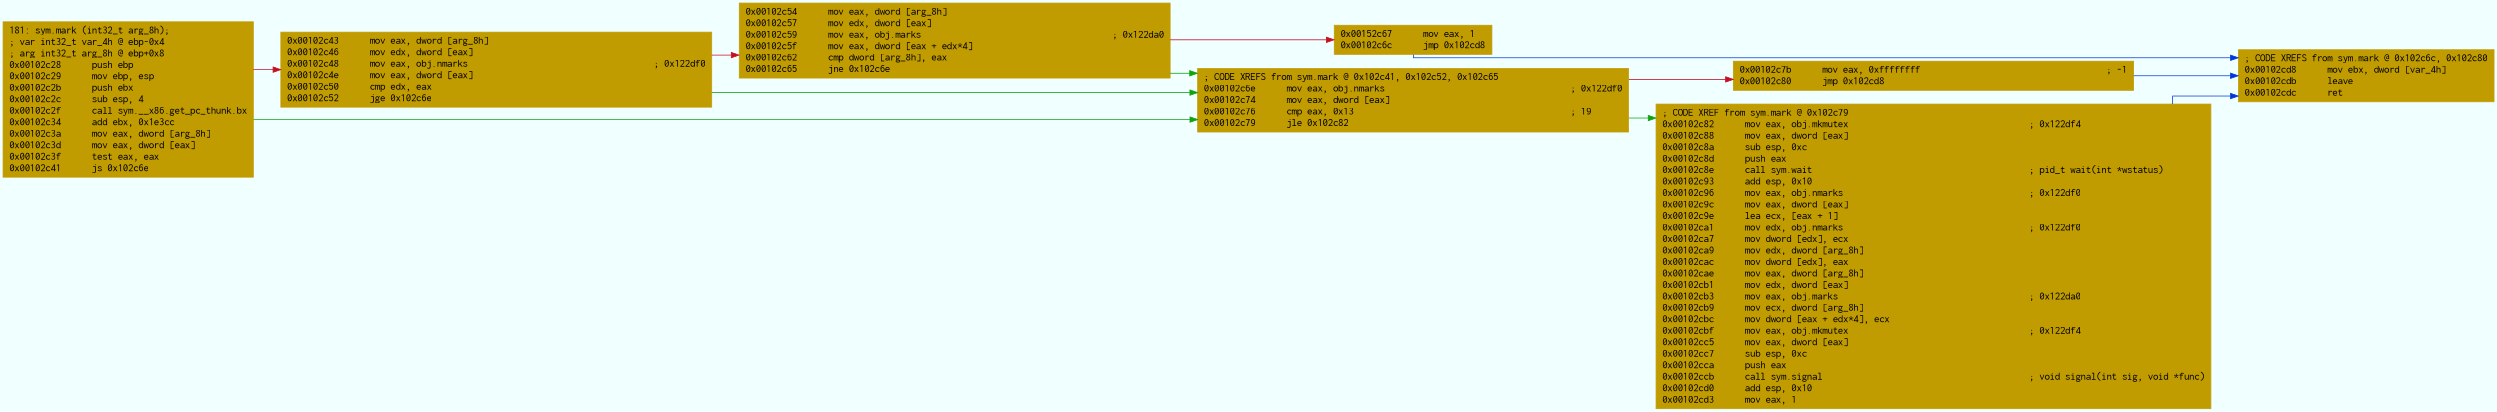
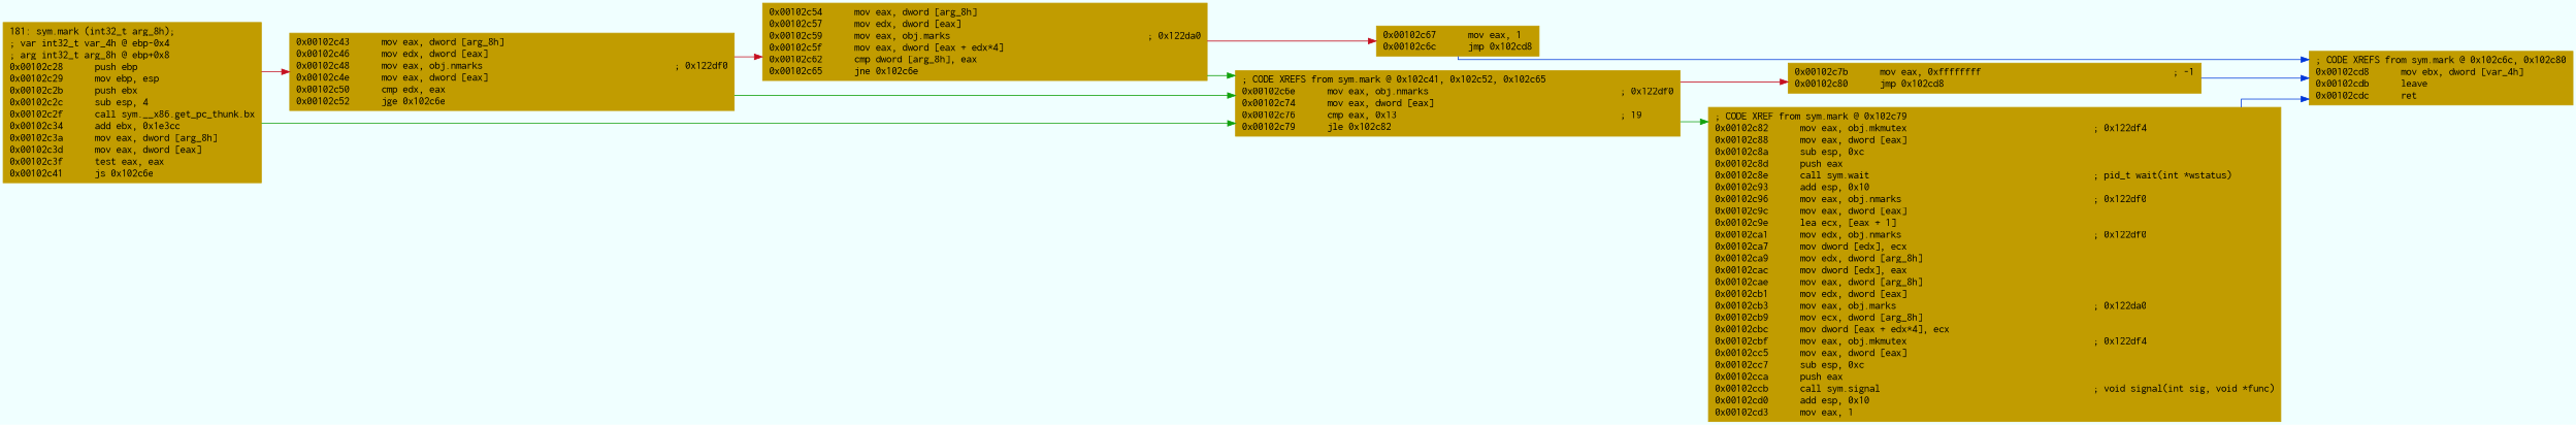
  digraph {
    bgcolor=azure
    fontname=Courier
    fontsize=8
    splines=ortho
    rankdir=LR
    node [color="#c19c00" fillcolor="#c19c00" fontname=Courier shape=box style=filled]
    edge [arrowhead=normal color="#c50f1f"]
    n1 [label="181: sym.mark (int32_t arg_8h);\l; var int32_t var_4h @ ebp-0x4\l; arg int32_t arg_8h @ ebp+0x8\l0x00102c28      push ebp\l0x00102c29      mov ebp, esp\l0x00102c2b      push ebx\l0x00102c2c      sub esp, 4\l0x00102c2f      call sym.__x86.get_pc_thunk.bx\l0x00102c34      add ebx, 0x1e3cc\l0x00102c3a      mov eax, dword [arg_8h]\l0x00102c3d      mov eax, dword [eax]\l0x00102c3f      test eax, eax\l0x00102c41      js 0x102c6e\l"]
    n2 [label="0x00102c43      mov eax, dword [arg_8h]\l0x00102c46      mov edx, dword [eax]\l0x00102c48      mov eax, obj.nmarks                                    ; 0x122df0\l0x00102c4e      mov eax, dword [eax]\l0x00102c50      cmp edx, eax\l0x00102c52      jge 0x102c6e\l"]
    n3 [label="; CODE XREFS from sym.mark @ 0x102c41, 0x102c52, 0x102c65\l0x00102c6e      mov eax, obj.nmarks                                    ; 0x122df0\l0x00102c74      mov eax, dword [eax]\l0x00102c76      cmp eax, 0x13                                          ; 19\l0x00102c79      jle 0x102c82\l"]
    n4 [label="0x00102c54      mov eax, dword [arg_8h]\l0x00102c57      mov edx, dword [eax]\l0x00102c59      mov eax, obj.marks                                     ; 0x122da0\l0x00102c5f      mov eax, dword [eax + edx*4]\l0x00102c62      cmp dword [arg_8h], eax\l0x00102c65      jne 0x102c6e\l"]
-   n5 [label="0x00152c67      mov eax, 1\l0x00102c6c      jmp 0x102cd8\l"]
+   n5 [label="0x00102c67      mov eax, 1\l0x00102c6c      jmp 0x102cd8\l"]
    n6 [label="; CODE XREFS from sym.mark @ 0x102c6c, 0x102c80\l0x00102cd8      mov ebx, dword [var_4h]\l0x00102cdb      leave\l0x00102cdc      ret\l"]
    n7 [label="0x00102c7b      mov eax, 0xffffffff                                    ; -1\l0x00102c80      jmp 0x102cd8\l"]
    n8 [label="; CODE XREF from sym.mark @ 0x102c79\l0x00102c82      mov eax, obj.mkmutex                                   ; 0x122df4\l0x00102c88      mov eax, dword [eax]\l0x00102c8a      sub esp, 0xc\l0x00102c8d      push eax\l0x00102c8e      call sym.wait                                          ; pid_t wait(int *wstatus)\l0x00102c93      add esp, 0x10\l0x00102c96      mov eax, obj.nmarks                                    ; 0x122df0\l0x00102c9c      mov eax, dword [eax]\l0x00102c9e      lea ecx, [eax + 1]\l0x00102ca1      mov edx, obj.nmarks                                    ; 0x122df0\l0x00102ca7      mov dword [edx], ecx\l0x00102ca9      mov edx, dword [arg_8h]\l0x00102cac      mov dword [edx], eax\l0x00102cae      mov eax, dword [arg_8h]\l0x00102cb1      mov edx, dword [eax]\l0x00102cb3      mov eax, obj.marks                                     ; 0x122da0\l0x00102cb9      mov ecx, dword [arg_8h]\l0x00102cbc      mov dword [eax + edx*4], ecx\l0x00102cbf      mov eax, obj.mkmutex                                   ; 0x122df4\l0x00102cc5      mov eax, dword [eax]\l0x00102cc7      sub esp, 0xc\l0x00102cca      push eax\l0x00102ccb      call sym.signal                                        ; void signal(int sig, void *func)\l0x00102cd0      add esp, 0x10\l0x00102cd3      mov eax, 1\l"]
    n1 -> n2
    n1 -> n3 [color="#13a10e"]
    n2 -> n3 [color="#13a10e"]
    n2 -> n4
    n3 -> n7
    n3 -> n8 [color="#13a10e"]
    n4 -> n3 [color="#13a10e"]
    n4 -> n5
    n5 -> n6 [color="#0037da"]
    n7 -> n6 [color="#0037da"]
    n8 -> n6 [color="#0037da"]
  }
